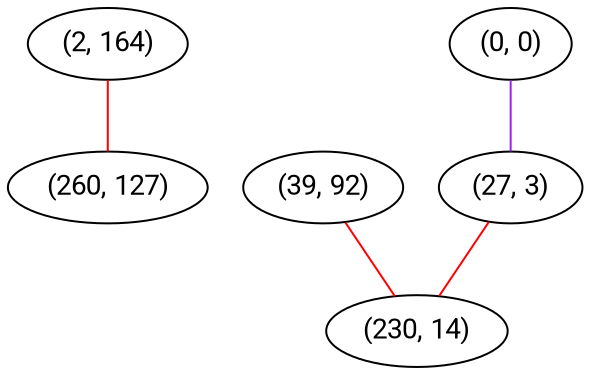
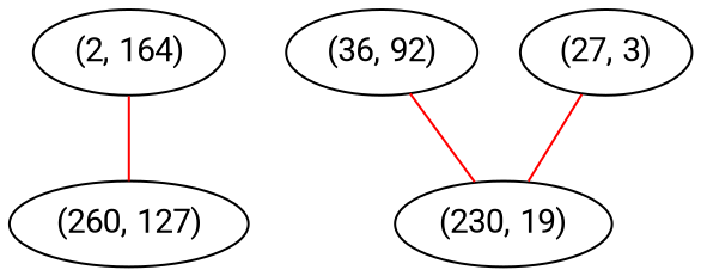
  graph {
    fontname=Roboto
    node [fontname=Roboto]
    edge [color=red fontname=Roboto weight=1]
    n1 [label="(2, 164)"]
    "(260, 127)"
-   "(36, 92)" [label="(39, 92)"]
-   "(230, 14)"
-   "(0, 0)"
+   "(36, 92)"
+   "(230, 14)" [label="(230, 19)"]
    "(27, 3)"
    n1 -- "(260, 127)"
    "(36, 92)" -- "(230, 14)"
-   "(0, 0)" -- "(27, 3)" [color=purple weight=4]
    "(27, 3)" -- "(230, 14)"
  }
